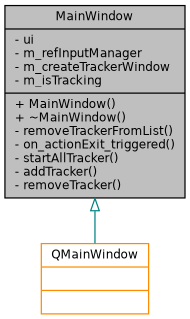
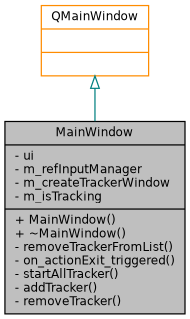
  digraph {
    fontname="DejaVu Sans"
    node [fontname="DejaVu Sans" fontsize=10 shape=record style=filled]
    n1 [color=black fillcolor=grey75 fontcolor=black height=0.2 label="{MainWindow\n|- ui\l- m_refInputManager\l- m_createTrackerWindow\l- m_isTracking\l|+ MainWindow()\l+ ~MainWindow()\l- removeTrackerFromList()\l- on_actionExit_triggered()\l- startAllTracker()\l- addTracker()\l- removeTracker()\l}" width=0.4]
    n2 [color=darkorange fillcolor=white height=0.2 label="{QMainWindow\n||}" width=0.4]
-   n1 -> n2 [arrowtail=onormal color=teal dir=back fontname="DejaVu Sans" fontsize=10 labelfontname=Helvetica labelfontsize=10 style=solid]
+   n2 -> n1 [arrowtail=onormal color=teal dir=back fontname="DejaVu Sans" fontsize=10 labelfontname=Helvetica labelfontsize=10 style=solid]
  }
